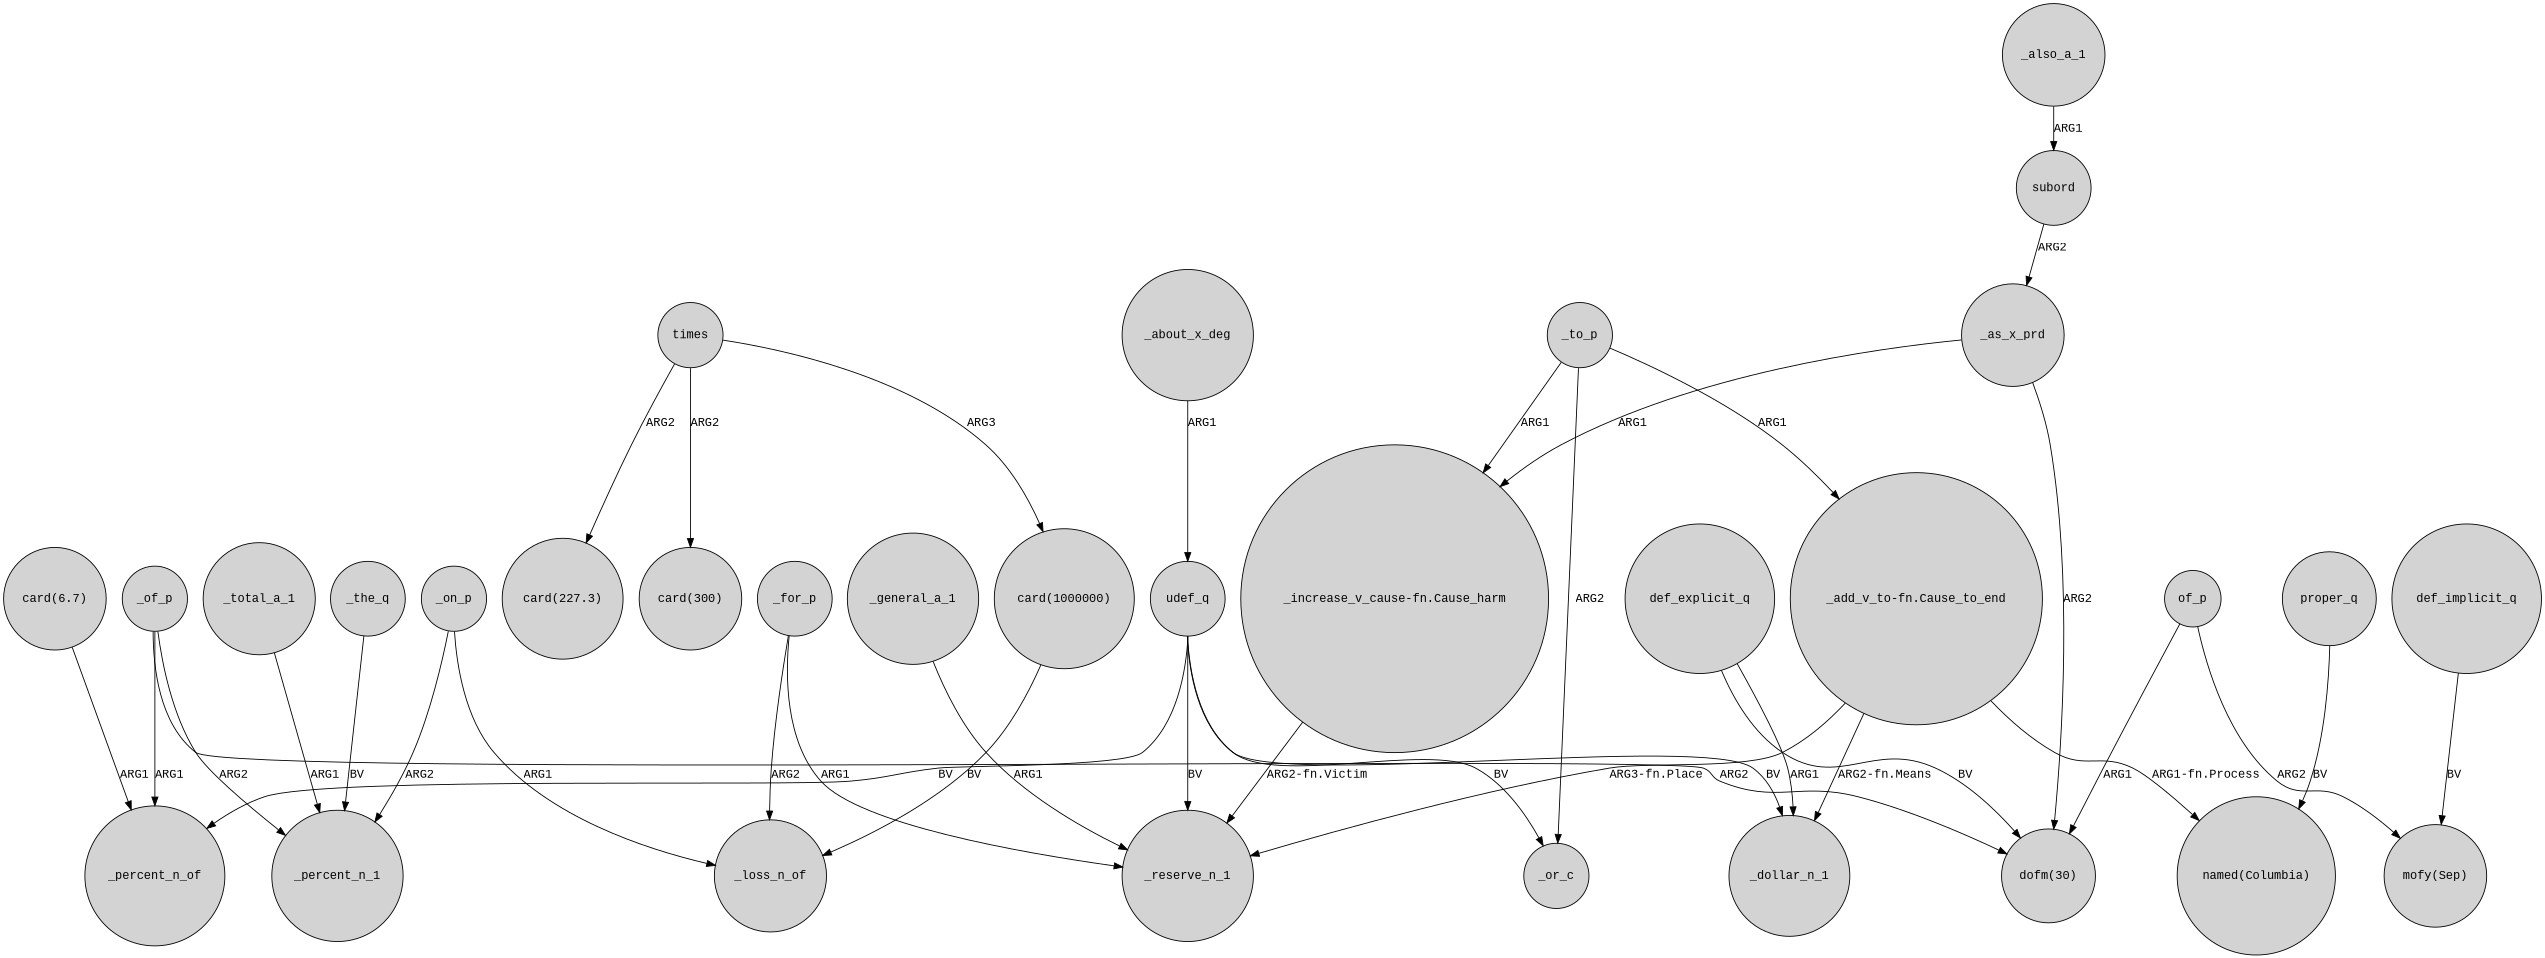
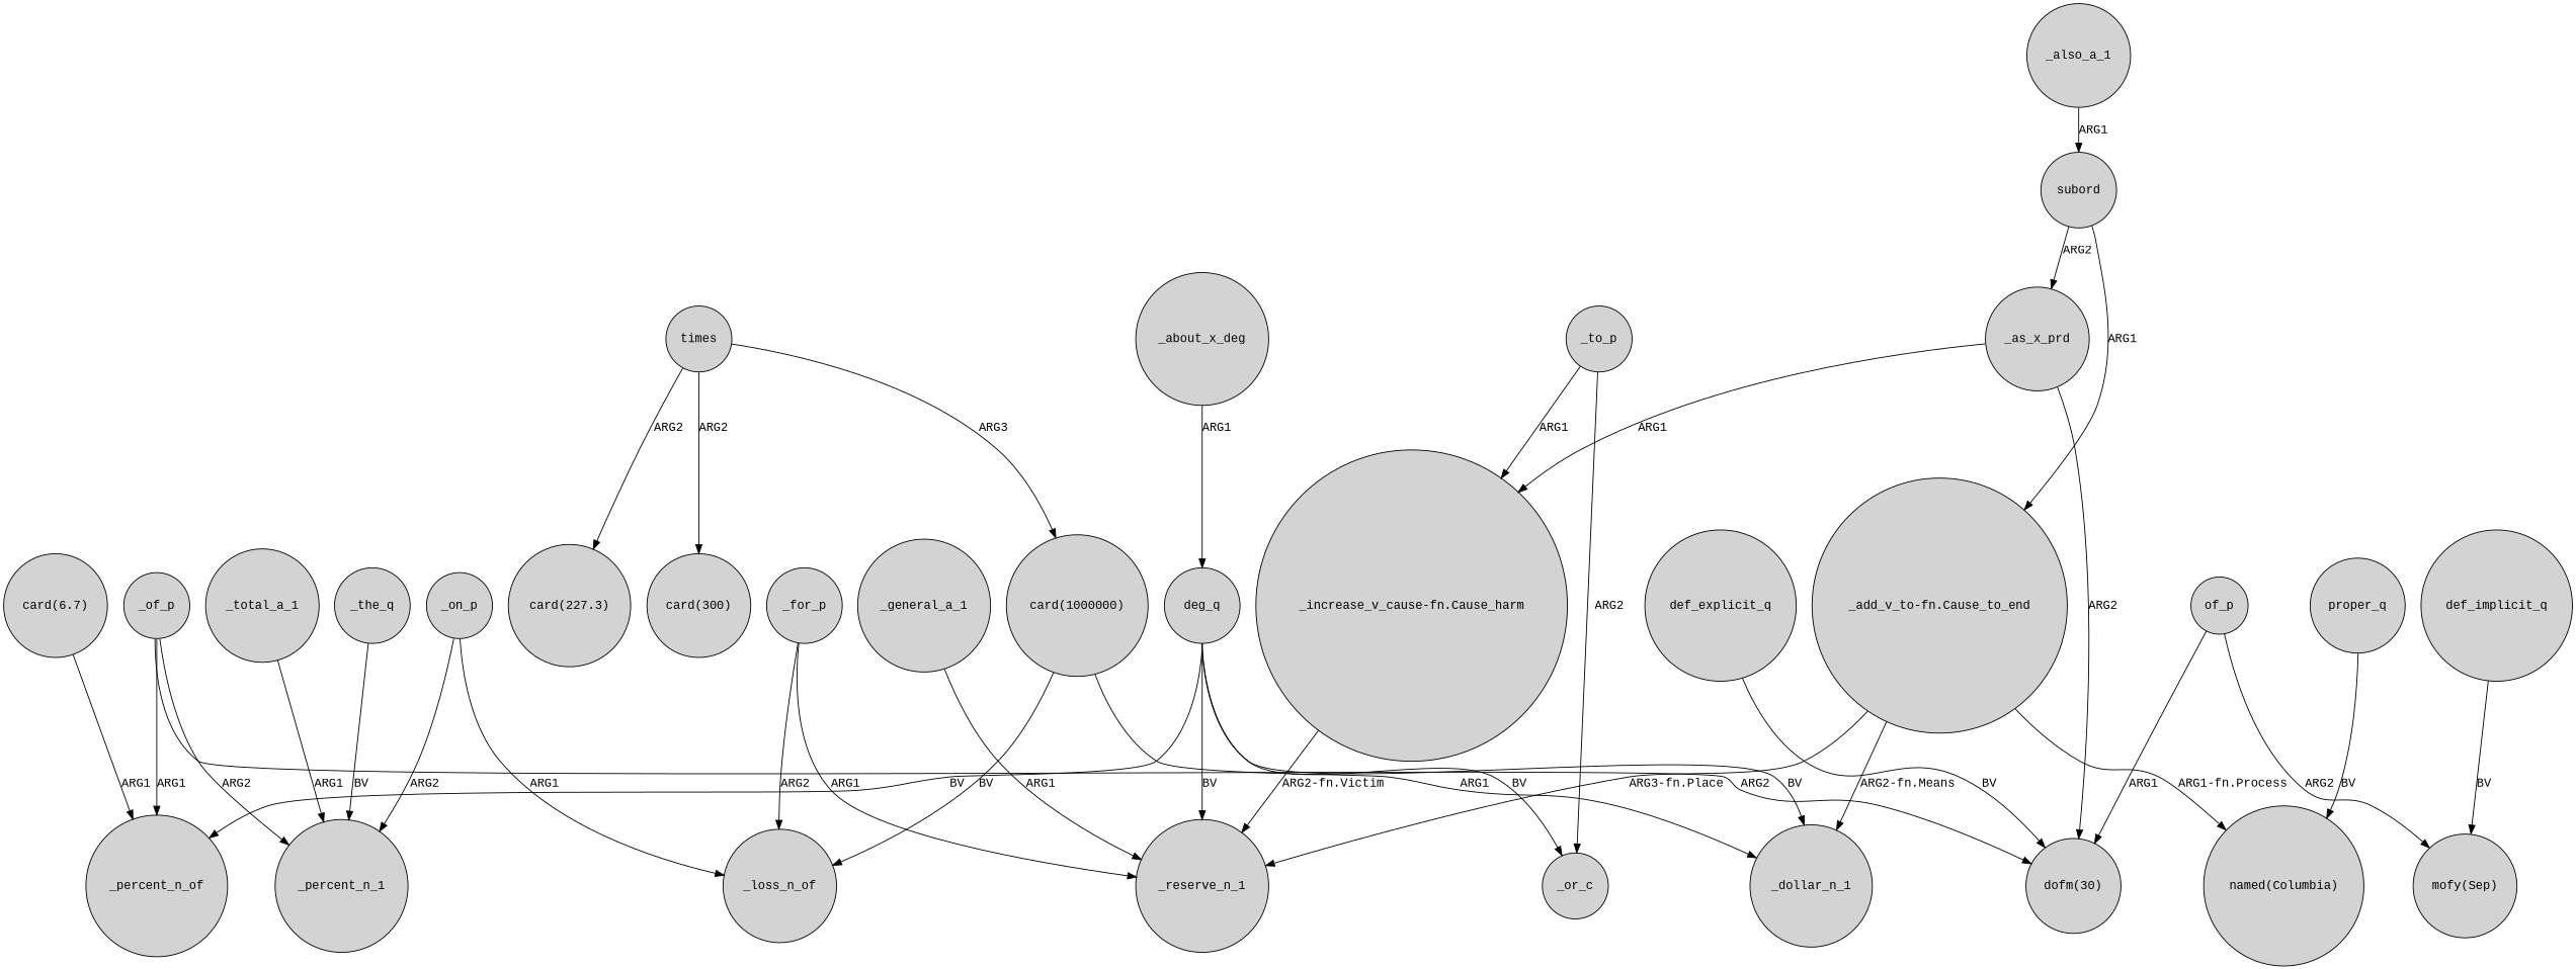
  digraph {
    fontname="Liberation Mono"
    node [fontname="Liberation Mono" shape=circle style=filled]
    edge [fontname="Liberation Mono"]
    _of_p
    "dofm(30)"
    n3 [label=_percent_n_1]
    _percent_n_of
    _on_p
    _loss_n_of
    _the_q
    _to_p
    "_increase_v_cause-fn.Cause_harm"
    _or_c
    _reserve_n_1
-   udef_q
+   udef_q [label=deg_q]
    _dollar_n_1
    "_add_v_to-fn.Cause_to_end"
    "named(Columbia)"
    subord
    _as_x_prd
    "card(6.7)"
    times
    "card(1000000)"
    "card(227.3)"
    "card(300)"
    def_implicit_q
    "mofy(Sep)"
    def_explicit_q
    _general_a_1
    of_p
    _about_x_deg
    _for_p
    _also_a_1
    proper_q
    _total_a_1
    _of_p -> "dofm(30)" [label=ARG2]
    _of_p -> n3 [label=ARG2]
    _of_p -> _percent_n_of [label=ARG1]
    _on_p -> n3 [label=ARG2]
    _on_p -> _loss_n_of [label=ARG1]
    _the_q -> n3 [label=BV]
    _to_p -> "_increase_v_cause-fn.Cause_harm" [label=ARG1]
    _to_p -> _or_c [label=ARG2]
    "_increase_v_cause-fn.Cause_harm" -> _reserve_n_1 [label="ARG2-fn.Victim"]
    udef_q -> _percent_n_of [label=BV]
    udef_q -> _or_c [label=BV]
    udef_q -> _reserve_n_1 [label=BV]
    udef_q -> _dollar_n_1 [label=BV]
    "_add_v_to-fn.Cause_to_end" -> _reserve_n_1 [label="ARG3-fn.Place"]
    "_add_v_to-fn.Cause_to_end" -> _dollar_n_1 [label="ARG2-fn.Means"]
    "_add_v_to-fn.Cause_to_end" -> "named(Columbia)" [label="ARG1-fn.Process"]
-   _to_p -> "_add_v_to-fn.Cause_to_end" [label=ARG1]
+   subord -> "_add_v_to-fn.Cause_to_end" [label=ARG1]
    subord -> _as_x_prd [label=ARG2]
    _as_x_prd -> "dofm(30)" [label=ARG2]
    _as_x_prd -> "_increase_v_cause-fn.Cause_harm" [label=ARG1]
    "card(6.7)" -> _percent_n_of [label=ARG1]
    times -> "card(1000000)" [label=ARG3]
    times -> "card(227.3)" [label=ARG2]
    times -> "card(300)" [label=ARG2]
    "card(1000000)" -> _loss_n_of [label=BV]
-   def_explicit_q -> _dollar_n_1 [label=ARG1]
+   "card(1000000)" -> _dollar_n_1 [label=ARG1]
    def_implicit_q -> "mofy(Sep)" [label=BV]
    def_explicit_q -> "dofm(30)" [label=BV]
    _general_a_1 -> _reserve_n_1 [label=ARG1]
    of_p -> "dofm(30)" [label=ARG1]
    of_p -> "mofy(Sep)" [label=ARG2]
    _about_x_deg -> udef_q [label=ARG1]
    _for_p -> _loss_n_of [label=ARG2]
    _for_p -> _reserve_n_1 [label=ARG1]
    _also_a_1 -> subord [label=ARG1]
    proper_q -> "named(Columbia)" [label=BV]
    _total_a_1 -> n3 [label=ARG1]
  }
